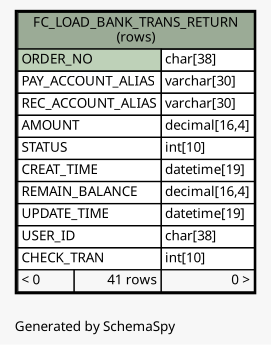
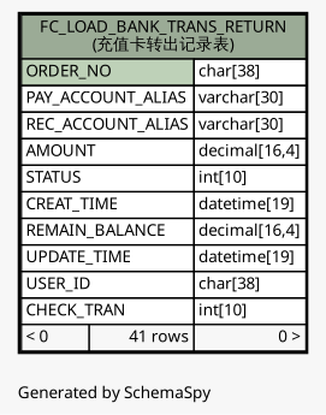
  digraph {
    bgcolor="#f7f7f7"
    fontname="Microsoft YaHei"
    fontsize=11
    label="\nGenerated by SchemaSpy"
    labeljust=l
    nodesep=0.18
    rankdir=RL
    ranksep=0.46
-   n1 [fontname="Microsoft YaHei" fontsize=11 label=<     <TABLE BORDER="2" CELLBORDER="1" CELLSPACING="0" BGCOLOR="#ffffff">       <TR><TD COLSPAN="3" BGCOLOR="#9bab96" ALIGN="CENTER">FC_LOAD_BANK_TRANS_RETURN<br/>(rows)</TD></TR>       <TR><TD PORT="ORDER_NO" COLSPAN="2" BGCOLOR="#bed1b8" ALIGN="LEFT">ORDER_NO</TD><TD PORT="ORDER_NO.type" ALIGN="LEFT">char[38]</TD></TR>       <TR><TD PORT="PAY_ACCOUNT_ALIAS" COLSPAN="2" ALIGN="LEFT">PAY_ACCOUNT_ALIAS</TD><TD PORT="PAY_ACCOUNT_ALIAS.type" ALIGN="LEFT">varchar[30]</TD></TR>       <TR><TD PORT="REC_ACCOUNT_ALIAS" COLSPAN="2" ALIGN="LEFT">REC_ACCOUNT_ALIAS</TD><TD PORT="REC_ACCOUNT_ALIAS.type" ALIGN="LEFT">varchar[30]</TD></TR>       <TR><TD PORT="AMOUNT" COLSPAN="2" ALIGN="LEFT">AMOUNT</TD><TD PORT="AMOUNT.type" ALIGN="LEFT">decimal[16,4]</TD></TR>       <TR><TD PORT="STATUS" COLSPAN="2" ALIGN="LEFT">STATUS</TD><TD PORT="STATUS.type" ALIGN="LEFT">int[10]</TD></TR>       <TR><TD PORT="CREAT_TIME" COLSPAN="2" ALIGN="LEFT">CREAT_TIME</TD><TD PORT="CREAT_TIME.type" ALIGN="LEFT">datetime[19]</TD></TR>       <TR><TD PORT="REMAIN_BALANCE" COLSPAN="2" ALIGN="LEFT">REMAIN_BALANCE</TD><TD PORT="REMAIN_BALANCE.type" ALIGN="LEFT">decimal[16,4]</TD></TR>       <TR><TD PORT="UPDATE_TIME" COLSPAN="2" ALIGN="LEFT">UPDATE_TIME</TD><TD PORT="UPDATE_TIME.type" ALIGN="LEFT">datetime[19]</TD></TR>       <TR><TD PORT="USER_ID" COLSPAN="2" ALIGN="LEFT">USER_ID</TD><TD PORT="USER_ID.type" ALIGN="LEFT">char[38]</TD></TR>       <TR><TD PORT="CHECK_TRAN" COLSPAN="2" ALIGN="LEFT">CHECK_TRAN</TD><TD PORT="CHECK_TRAN.type" ALIGN="LEFT">int[10]</TD></TR>       <TR><TD ALIGN="LEFT" BGCOLOR="#f7f7f7">&lt; 0</TD><TD ALIGN="RIGHT" BGCOLOR="#f7f7f7">41 rows</TD><TD ALIGN="RIGHT" BGCOLOR="#f7f7f7">0 &gt;</TD></TR>     </TABLE>> shape=plaintext]
+   n1 [fontname="Microsoft YaHei" fontsize=11 label=<     <TABLE BORDER="2" CELLBORDER="1" CELLSPACING="0" BGCOLOR="#ffffff">       <TR><TD COLSPAN="3" BGCOLOR="#9bab96" ALIGN="CENTER">FC_LOAD_BANK_TRANS_RETURN<br/>(充值卡转出记录表)</TD></TR>       <TR><TD PORT="ORDER_NO" COLSPAN="2" BGCOLOR="#bed1b8" ALIGN="LEFT">ORDER_NO</TD><TD PORT="ORDER_NO.type" ALIGN="LEFT">char[38]</TD></TR>       <TR><TD PORT="PAY_ACCOUNT_ALIAS" COLSPAN="2" ALIGN="LEFT">PAY_ACCOUNT_ALIAS</TD><TD PORT="PAY_ACCOUNT_ALIAS.type" ALIGN="LEFT">varchar[30]</TD></TR>       <TR><TD PORT="REC_ACCOUNT_ALIAS" COLSPAN="2" ALIGN="LEFT">REC_ACCOUNT_ALIAS</TD><TD PORT="REC_ACCOUNT_ALIAS.type" ALIGN="LEFT">varchar[30]</TD></TR>       <TR><TD PORT="AMOUNT" COLSPAN="2" ALIGN="LEFT">AMOUNT</TD><TD PORT="AMOUNT.type" ALIGN="LEFT">decimal[16,4]</TD></TR>       <TR><TD PORT="STATUS" COLSPAN="2" ALIGN="LEFT">STATUS</TD><TD PORT="STATUS.type" ALIGN="LEFT">int[10]</TD></TR>       <TR><TD PORT="CREAT_TIME" COLSPAN="2" ALIGN="LEFT">CREAT_TIME</TD><TD PORT="CREAT_TIME.type" ALIGN="LEFT">datetime[19]</TD></TR>       <TR><TD PORT="REMAIN_BALANCE" COLSPAN="2" ALIGN="LEFT">REMAIN_BALANCE</TD><TD PORT="REMAIN_BALANCE.type" ALIGN="LEFT">decimal[16,4]</TD></TR>       <TR><TD PORT="UPDATE_TIME" COLSPAN="2" ALIGN="LEFT">UPDATE_TIME</TD><TD PORT="UPDATE_TIME.type" ALIGN="LEFT">datetime[19]</TD></TR>       <TR><TD PORT="USER_ID" COLSPAN="2" ALIGN="LEFT">USER_ID</TD><TD PORT="USER_ID.type" ALIGN="LEFT">char[38]</TD></TR>       <TR><TD PORT="CHECK_TRAN" COLSPAN="2" ALIGN="LEFT">CHECK_TRAN</TD><TD PORT="CHECK_TRAN.type" ALIGN="LEFT">int[10]</TD></TR>       <TR><TD ALIGN="LEFT" BGCOLOR="#f7f7f7">&lt; 0</TD><TD ALIGN="RIGHT" BGCOLOR="#f7f7f7">41 rows</TD><TD ALIGN="RIGHT" BGCOLOR="#f7f7f7">0 &gt;</TD></TR>     </TABLE>> shape=plaintext]
  }
